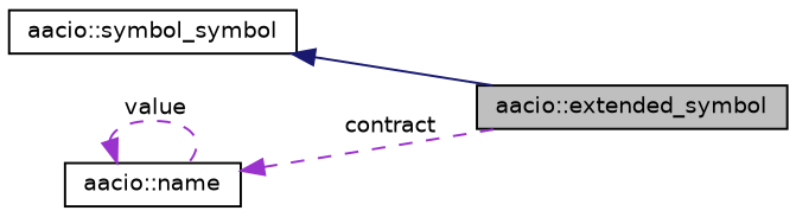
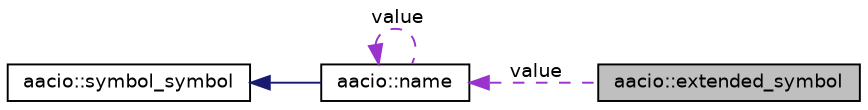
  digraph {
    rankdir=LR
    node [color=black fillcolor=white fontname=Helvetica fontsize=10 shape=record style=filled]
    edge [color=darkorchid3 dir=back fontname=Helvetica fontsize=10 labelfontname=Helvetica labelfontsize=10 style=dashed]
    n1 [fillcolor=grey75 fontcolor=black height=0.2 label="aacio::extended_symbol" width=0.4]
    n2 [height=0.2 label="aacio::symbol_symbol" width=0.4]
    n3 [height=0.2 label="aacio::name" width=0.4]
-   n2 -> n1 [color=midnightblue style=solid]
-   n3 -> n1 [label=" contract"]
+   n2 -> n3 [color=midnightblue style=solid]
+   n3 -> n1 [label=" value"]
    n3 -> n3 [label=" value"]
  }
